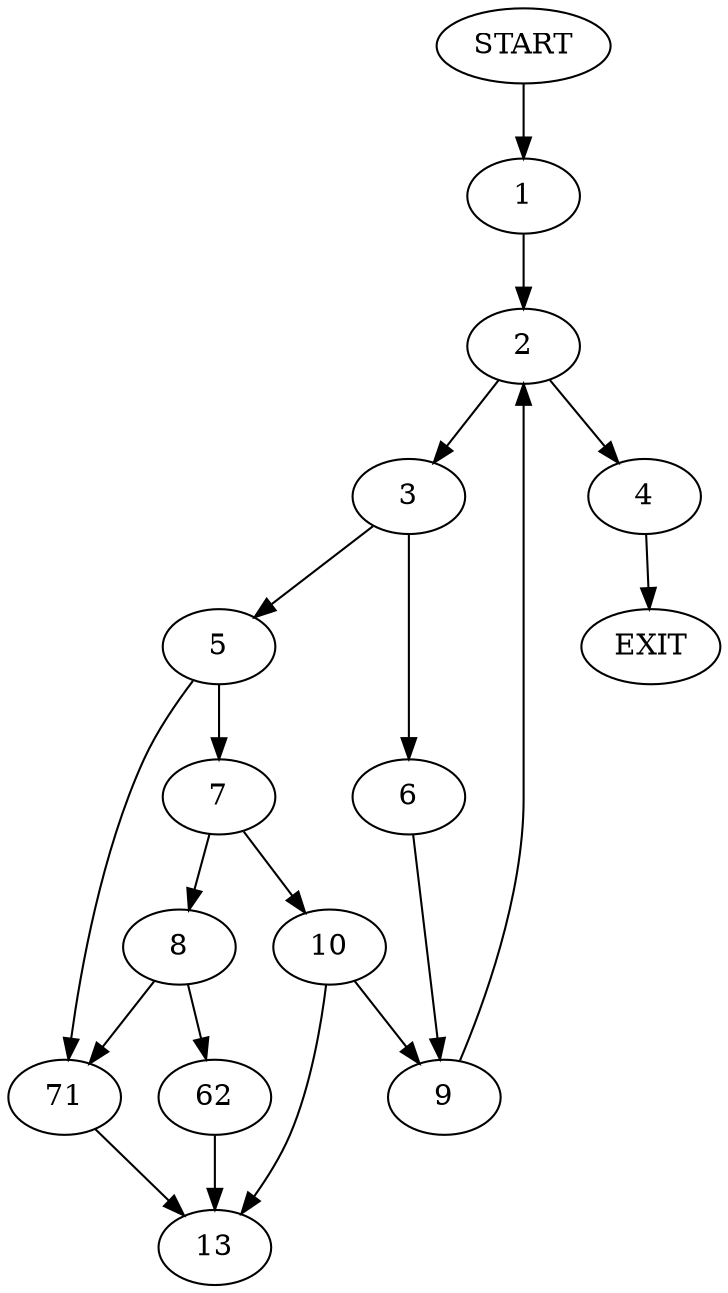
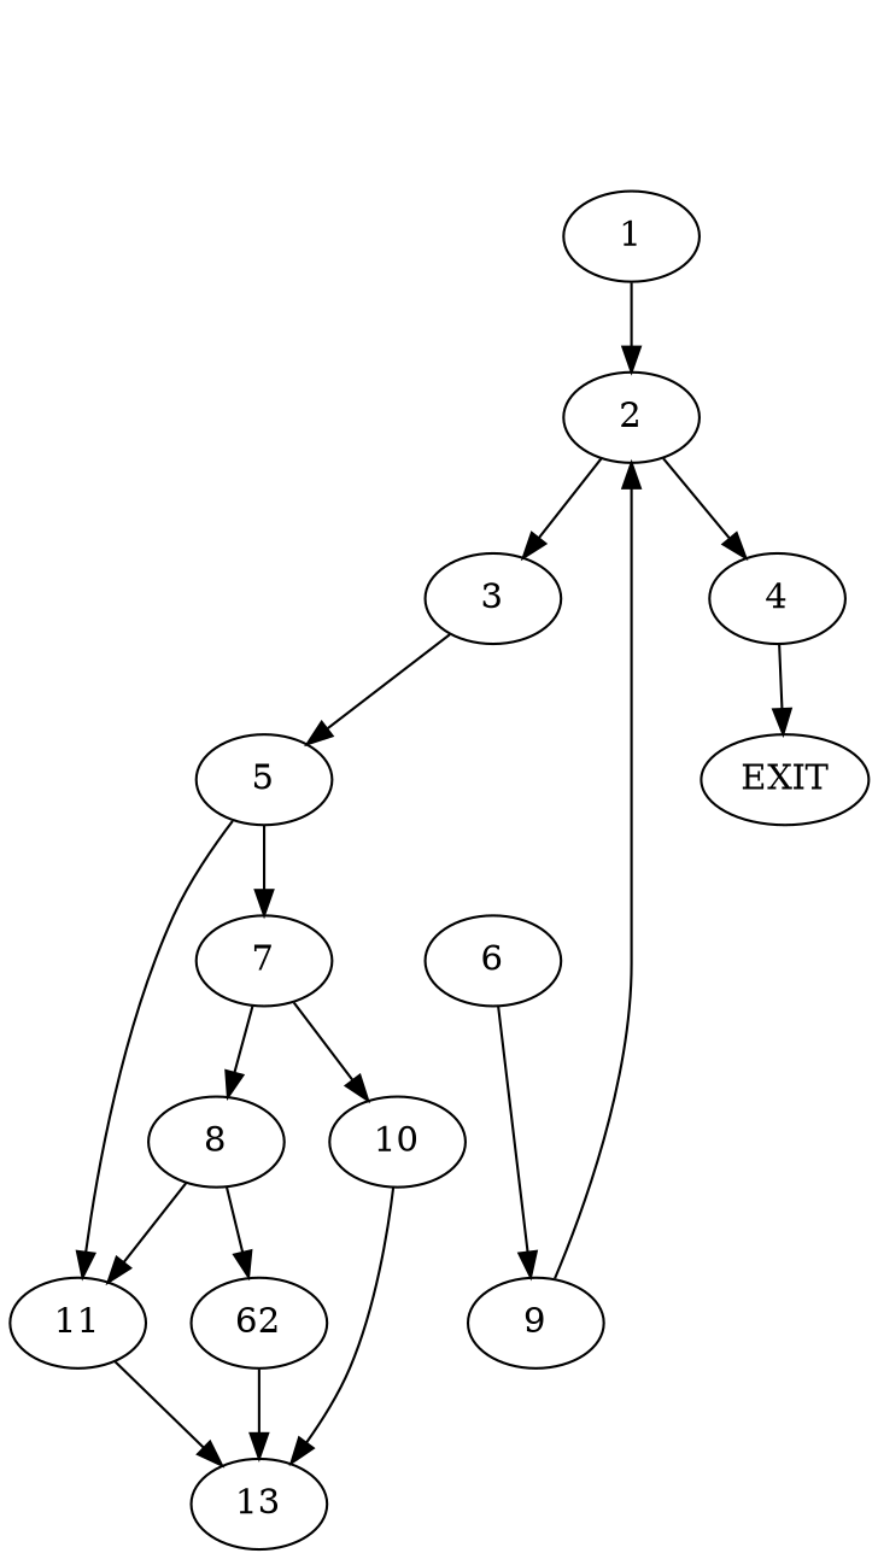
  digraph {
-   n1 [label=START]
    1
    2
    n4 [label=EXIT]
    3
    4
    5
    6
    7
-   11 [label=71]
+   11
    9
    8
    10
    n14 [label=62]
    13
-   n1 -> 1
    1 -> 2
    2 -> 3
    2 -> 4
    3 -> 5
-   3 -> 6
    4 -> n4
    5 -> 7
    5 -> 11
    6 -> 9
    7 -> 8
    7 -> 10
    11 -> 13
    9 -> 2
    8 -> 11
    8 -> n14
-   10 -> 9
    10 -> 13
    n14 -> 13
  }
